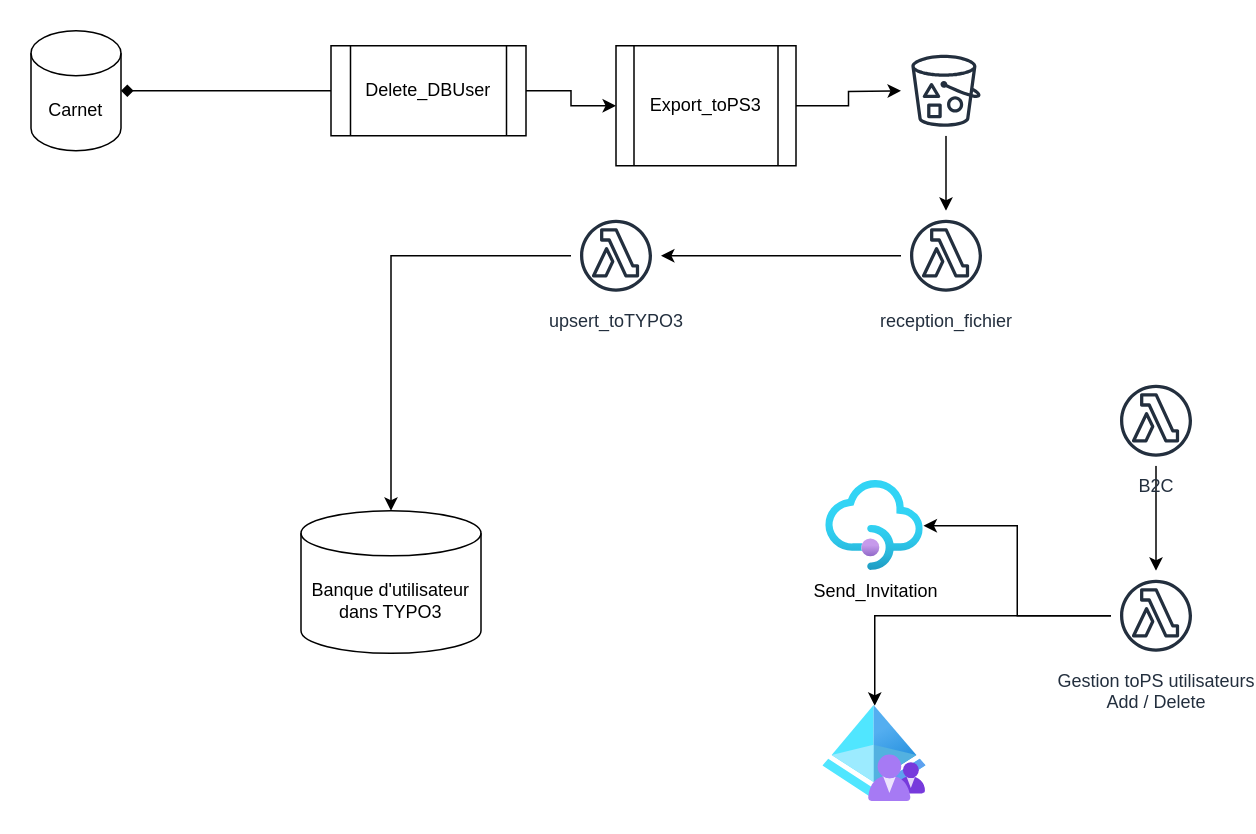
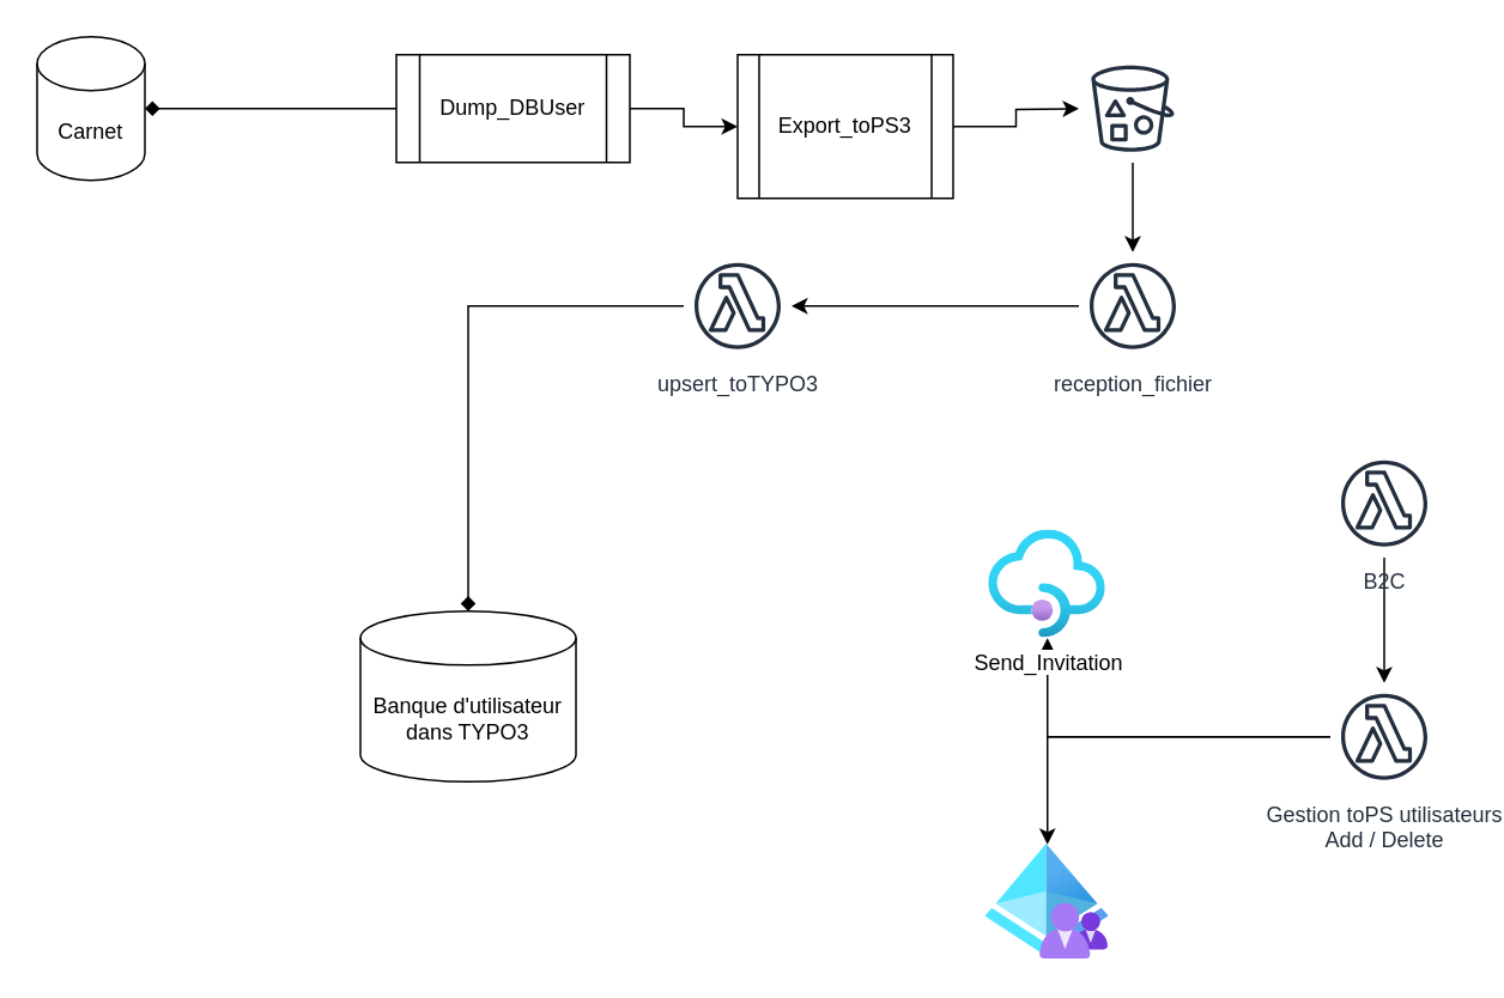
  <mxCell id="0" />
  <mxCell id="1" parent="0" />
  <mxCell id="2" style="edgeStyle=orthogonalEdgeStyle;rounded=0;orthogonalLoop=1;jettySize=auto;html=1;exitX=1;exitY=0.5;exitDx=0;exitDy=0;entryX=0;entryY=0.5;entryDx=0;entryDy=0;" parent="1" source="4" target="8" edge="1"><mxGeometry relative="1" as="geometry" /></mxCell>
  <mxCell id="3" style="edgeStyle=orthogonalEdgeStyle;rounded=0;orthogonalLoop=1;jettySize=auto;html=1;entryX=1;entryY=0.5;entryDx=0;entryDy=0;entryPerimeter=0;endArrow=diamond;" edge="1" parent="1" source="4" target="9"><mxGeometry relative="1" as="geometry" /></mxCell>
- <mxCell id="4" value="Delete_DBUser" style="shape=process;whiteSpace=wrap;html=1;backgroundOutline=1;" parent="1" vertex="1"><mxGeometry x="220" y="30" width="130" height="60" as="geometry" /></mxCell>
+ <mxCell id="4" value="Dump_DBUser" style="shape=process;whiteSpace=wrap;html=1;backgroundOutline=1;" parent="1" vertex="1"><mxGeometry x="220" y="30" width="130" height="60" as="geometry" /></mxCell>
  <mxCell id="5" value="Banque d'utilisateur dans TYPO3" style="shape=cylinder3;whiteSpace=wrap;html=1;boundedLbl=1;backgroundOutline=1;size=15;" parent="1" vertex="1"><mxGeometry x="200" y="340" width="120" height="95" as="geometry" /></mxCell>
- <mxCell id="6" style="edgeStyle=orthogonalEdgeStyle;rounded=0;orthogonalLoop=1;jettySize=auto;html=1;" parent="1" source="14" target="5" edge="1"><mxGeometry relative="1" as="geometry"><mxPoint x="100" y="405" as="sourcePoint" /></mxGeometry></mxCell>
+ <mxCell id="6" style="edgeStyle=orthogonalEdgeStyle;rounded=0;orthogonalLoop=1;jettySize=auto;html=1;endArrow=diamond;" parent="1" source="14" target="5" edge="1"><mxGeometry relative="1" as="geometry"><mxPoint x="100" y="405" as="sourcePoint" /></mxGeometry></mxCell>
  <mxCell id="7" style="edgeStyle=orthogonalEdgeStyle;rounded=0;orthogonalLoop=1;jettySize=auto;html=1;exitX=1;exitY=0.5;exitDx=0;exitDy=0;" parent="1" source="8" edge="1"><mxGeometry relative="1" as="geometry"><mxPoint x="600" y="60" as="targetPoint" /></mxGeometry></mxCell>
  <mxCell id="8" value="Export_toPS3" style="shape=process;whiteSpace=wrap;html=1;backgroundOutline=1;" parent="1" vertex="1"><mxGeometry x="410" y="30" width="120" height="80" as="geometry" /></mxCell>
  <mxCell id="9" value="Carnet" style="shape=cylinder3;whiteSpace=wrap;html=1;boundedLbl=1;backgroundOutline=1;size=15;" parent="1" vertex="1"><mxGeometry x="20" y="20" width="60" height="80" as="geometry" /></mxCell>
  <mxCell id="10" style="edgeStyle=orthogonalEdgeStyle;rounded=0;orthogonalLoop=1;jettySize=auto;html=1;" parent="1" source="11" target="13" edge="1"><mxGeometry relative="1" as="geometry" /></mxCell>
  <mxCell id="11" value="" style="sketch=0;outlineConnect=0;fontColor=#232F3E;gradientColor=none;strokeColor=#232F3E;fillColor=#ffffff;dashed=0;verticalLabelPosition=bottom;verticalAlign=top;align=center;html=1;fontSize=12;fontStyle=0;aspect=fixed;shape=mxgraph.aws4.resourceIcon;resIcon=mxgraph.aws4.bucket_with_objects;" parent="1" vertex="1"><mxGeometry x="600" y="30" width="60" height="60" as="geometry" /></mxCell>
  <mxCell id="12" style="edgeStyle=orthogonalEdgeStyle;rounded=0;orthogonalLoop=1;jettySize=auto;html=1;" parent="1" source="13" target="14" edge="1"><mxGeometry relative="1" as="geometry" /></mxCell>
  <mxCell id="13" value="reception_fichier" style="sketch=0;outlineConnect=0;fontColor=#232F3E;gradientColor=none;strokeColor=#232F3E;fillColor=#ffffff;dashed=0;verticalLabelPosition=bottom;verticalAlign=top;align=center;html=1;fontSize=12;fontStyle=0;aspect=fixed;shape=mxgraph.aws4.resourceIcon;resIcon=mxgraph.aws4.lambda_function;" parent="1" vertex="1"><mxGeometry x="600" y="140" width="60" height="60" as="geometry" /></mxCell>
  <mxCell id="14" value="upsert_toTYPO3" style="sketch=0;outlineConnect=0;fontColor=#232F3E;gradientColor=none;strokeColor=#232F3E;fillColor=#ffffff;dashed=0;verticalLabelPosition=bottom;verticalAlign=top;align=center;html=1;fontSize=12;fontStyle=0;aspect=fixed;shape=mxgraph.aws4.resourceIcon;resIcon=mxgraph.aws4.lambda_function;" parent="1" vertex="1"><mxGeometry x="380" y="140" width="60" height="60" as="geometry" /></mxCell>
  <mxCell id="15" value="" style="edgeStyle=orthogonalEdgeStyle;rounded=0;orthogonalLoop=1;jettySize=auto;html=1;" parent="1" source="16" target="19" edge="1"><mxGeometry relative="1" as="geometry"><mxPoint x="770" y="380" as="targetPoint" /></mxGeometry></mxCell>
  <mxCell id="16" value="B2C" style="sketch=0;outlineConnect=0;fontColor=#232F3E;gradientColor=none;strokeColor=#232F3E;fillColor=#ffffff;dashed=0;verticalLabelPosition=bottom;verticalAlign=top;align=center;html=1;fontSize=12;fontStyle=0;aspect=fixed;shape=mxgraph.aws4.resourceIcon;resIcon=mxgraph.aws4.lambda_function;" parent="1" vertex="1"><mxGeometry x="740" y="250" width="60" height="60" as="geometry" /></mxCell>
  <mxCell id="17" style="edgeStyle=orthogonalEdgeStyle;rounded=0;orthogonalLoop=1;jettySize=auto;html=1;" parent="1" source="19" target="20" edge="1"><mxGeometry relative="1" as="geometry" /></mxCell>
  <mxCell id="18" style="edgeStyle=orthogonalEdgeStyle;rounded=0;orthogonalLoop=1;jettySize=auto;html=1;" parent="1" source="19" target="21" edge="1"><mxGeometry relative="1" as="geometry" /></mxCell>
  <mxCell id="19" value="Gestion toPS utilisateurs&lt;br&gt;Add / Delete" style="sketch=0;outlineConnect=0;fontColor=#232F3E;gradientColor=none;strokeColor=#232F3E;fillColor=#ffffff;dashed=0;verticalLabelPosition=bottom;verticalAlign=top;align=center;html=1;fontSize=12;fontStyle=0;aspect=fixed;shape=mxgraph.aws4.resourceIcon;resIcon=mxgraph.aws4.lambda_function;" parent="1" vertex="1"><mxGeometry x="740" y="380" width="60" height="60" as="geometry" /></mxCell>
- <mxCell id="20" value="Send_Invitation" style="aspect=fixed;html=1;points=[];align=center;image;fontSize=12;image=img/lib/azure2/integration/API_Management_Services.svg;" parent="1" vertex="1"><mxGeometry x="550" y="320" width="65" height="60" as="geometry" /></mxCell>
+ <mxCell id="20" value="Send_Invitation" style="aspect=fixed;html=1;points=[];align=center;image;fontSize=12;image=img/lib/azure2/integration/API_Management_Services.svg;" parent="1" vertex="1"><mxGeometry x="550" y="295" width="65" height="60" as="geometry" /></mxCell>
  <mxCell id="21" value="" style="aspect=fixed;html=1;points=[];align=center;image;fontSize=12;image=img/lib/azure2/identity/Azure_AD_B2C.svg;" parent="1" vertex="1"><mxGeometry x="548" y="470" width="69" height="64" as="geometry" /></mxCell>
